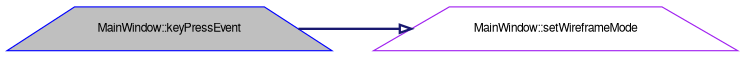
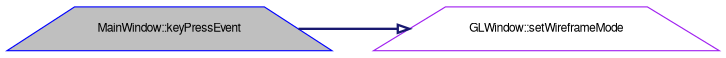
  digraph {
    rankdir=LR
    node [fontname=FreeSans fontsize=10 shape=trapezium style=filled]
    n1 [color=blue fillcolor=grey75 fontcolor=black height=0.2 label="MainWindow::keyPressEvent" width=0.4]
-   n2 [color=purple fillcolor=white height=0.2 label="MainWindow::setWireframeMode" width=0.4]
+   n2 [color=purple fillcolor=white height=0.2 label="GLWindow::setWireframeMode" width=0.4]
    n1 -> n2 [color=midnightblue fontname=FreeSans fontsize=10 labelfontname=FreeSans labelfontsize=10 style=bold arrowhead=onormal]
  }
